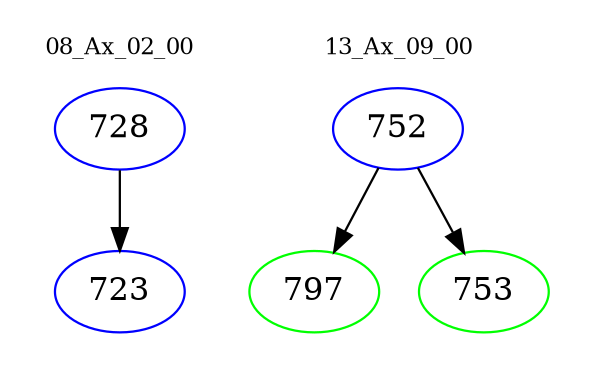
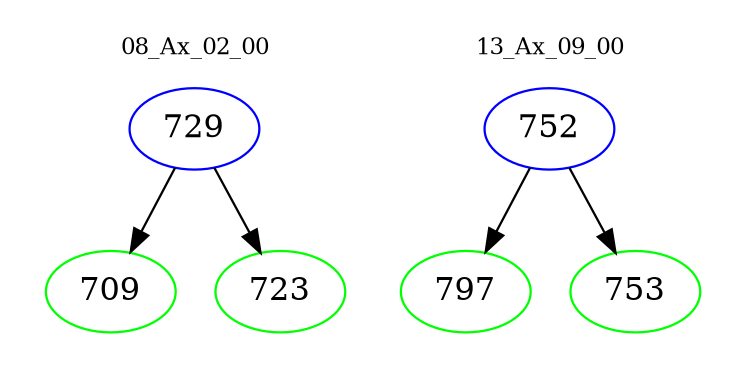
  digraph {
    node [color=green]
    edge [color=black]
-   n1 [color=blue label=728]
-   n3 [color=blue label=723]
+   n1 [color=blue label=729]
+   n2 [label=709]
+   n3 [label=723]
    n4 [color=blue label=752]
    n5 [label=797]
    n6 [label=753]
    subgraph cluster_1 {
      color=white
      fontsize=10
      label="08_Ax_02_00"
      n1
+     n2
      n3
    }
    subgraph cluster_2 {
      color=white
      fontsize=10
      label="13_Ax_09_00"
      n4
      n5
      n6
    }
+   n1 -> n2
    n1 -> n3
    n4 -> n5
    n4 -> n6
  }
